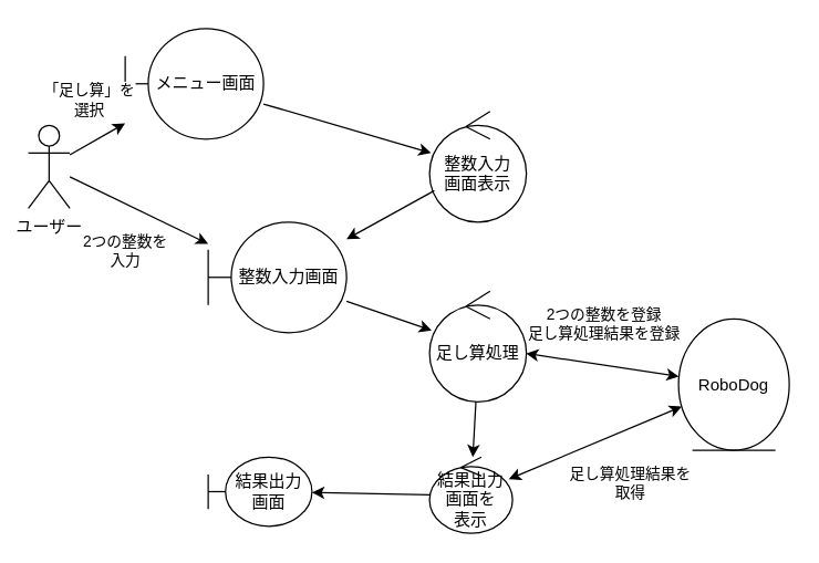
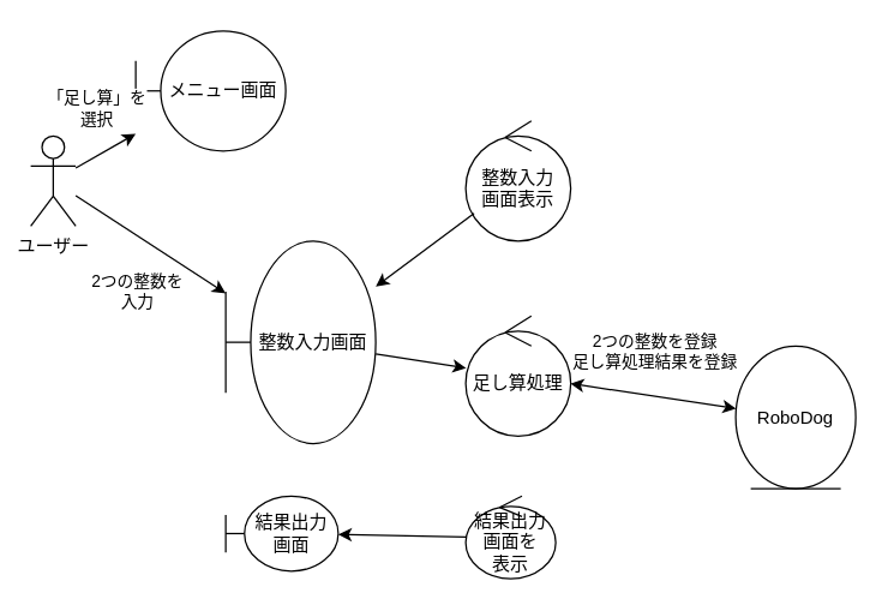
  <mxCell id="0" />
  <mxCell id="1" parent="0" />
  <mxCell id="2" value="ユーザー" style="shape=umlActor;verticalLabelPosition=bottom;verticalAlign=top;html=1;" vertex="1" parent="1"><mxGeometry x="20" y="90" width="30" height="60" as="geometry" /></mxCell>
  <mxCell id="3" value="メニュー画面" style="shape=umlBoundary;whiteSpace=wrap;html=1;" vertex="1" parent="1"><mxGeometry x="90" y="20" width="100" height="80" as="geometry" /></mxCell>
  <mxCell id="4" value="整数入力&lt;div&gt;画面表示&lt;/div&gt;" style="ellipse;shape=umlControl;whiteSpace=wrap;html=1;" vertex="1" parent="1"><mxGeometry x="310" y="80" width="70" height="80" as="geometry" /></mxCell>
- <mxCell id="5" value="整数入力画面" style="shape=umlBoundary;whiteSpace=wrap;html=1;" vertex="1" parent="1"><mxGeometry x="150" y="160" width="100" height="80" as="geometry" /></mxCell>
+ <mxCell id="5" value="整数入力画面" style="shape=umlBoundary;whiteSpace=wrap;html=1;" vertex="1" parent="1"><mxGeometry x="150" y="160" width="100" height="135" as="geometry" /></mxCell>
  <mxCell id="6" value="" style="endArrow=classic;html=1;rounded=0;" edge="1" parent="1" source="2" target="3"><mxGeometry width="50" height="50" relative="1" as="geometry"><mxPoint x="310" y="240" as="sourcePoint" /><mxPoint x="360" y="190" as="targetPoint" /></mxGeometry></mxCell>
  <mxCell id="7" value="「足し算」を&lt;div&gt;選択&lt;/div&gt;" style="edgeLabel;html=1;align=center;verticalAlign=middle;resizable=0;points=[];" vertex="1" connectable="0" parent="6"><mxGeometry x="-0.238" y="3" relative="1" as="geometry"><mxPoint x="-1" y="-28" as="offset" /></mxGeometry></mxCell>
- <mxCell id="8" value="" style="endArrow=classic;html=1;rounded=0;" edge="1" parent="1" source="3" target="4"><mxGeometry width="50" height="50" relative="1" as="geometry"><mxPoint x="100" y="187" as="sourcePoint" /><mxPoint x="200" y="150" as="targetPoint" /></mxGeometry></mxCell>
  <mxCell id="9" value="" style="endArrow=classic;html=1;rounded=0;" edge="1" parent="1" source="4" target="5"><mxGeometry width="50" height="50" relative="1" as="geometry"><mxPoint x="290" y="200" as="sourcePoint" /><mxPoint x="340" y="120" as="targetPoint" /></mxGeometry></mxCell>
  <mxCell id="10" value="" style="endArrow=classic;html=1;rounded=0;" edge="1" parent="1" source="2" target="5"><mxGeometry width="50" height="50" relative="1" as="geometry"><mxPoint x="50" y="257" as="sourcePoint" /><mxPoint x="150" y="220" as="targetPoint" /></mxGeometry></mxCell>
  <mxCell id="11" value="2つの整数を&lt;div&gt;入力&lt;/div&gt;" style="edgeLabel;html=1;align=center;verticalAlign=middle;resizable=0;points=[];" vertex="1" connectable="0" parent="10"><mxGeometry x="0.283" relative="1" as="geometry"><mxPoint x="-24" y="22" as="offset" /></mxGeometry></mxCell>
  <mxCell id="12" value="足し算処理" style="ellipse;shape=umlControl;whiteSpace=wrap;html=1;" vertex="1" parent="1"><mxGeometry x="310" y="210" width="70" height="80" as="geometry" /></mxCell>
  <mxCell id="13" value="RoboDog" style="ellipse;shape=umlEntity;whiteSpace=wrap;html=1;" vertex="1" parent="1"><mxGeometry x="490" y="230" width="80" height="95" as="geometry" /></mxCell>
  <mxCell id="14" value="結果出力&lt;div&gt;画面を&lt;/div&gt;&lt;div&gt;表示&lt;/div&gt;" style="ellipse;shape=umlControl;whiteSpace=wrap;html=1;" vertex="1" parent="1"><mxGeometry x="310" y="330" width="60" height="55" as="geometry" /></mxCell>
  <mxCell id="15" value="" style="endArrow=classic;html=1;rounded=0;" edge="1" parent="1" source="5" target="12"><mxGeometry width="50" height="50" relative="1" as="geometry"><mxPoint x="513" y="310" as="sourcePoint" /><mxPoint x="450" y="345" as="targetPoint" /></mxGeometry></mxCell>
- <mxCell id="16" value="" style="endArrow=classic;html=1;rounded=0;" edge="1" parent="1" source="12" target="14"><mxGeometry width="50" height="50" relative="1" as="geometry"><mxPoint x="483" y="290" as="sourcePoint" /><mxPoint x="420" y="325" as="targetPoint" /></mxGeometry></mxCell>
  <mxCell id="17" value="" style="endArrow=classic;startArrow=classic;html=1;rounded=0;" edge="1" parent="1" source="12" target="13"><mxGeometry width="50" height="50" relative="1" as="geometry"><mxPoint x="310" y="240" as="sourcePoint" /><mxPoint x="360" y="190" as="targetPoint" /></mxGeometry></mxCell>
  <mxCell id="18" value="2つの整数を登録&lt;div&gt;足し算処理結果を登録&lt;/div&gt;" style="edgeLabel;html=1;align=center;verticalAlign=middle;resizable=0;points=[];" vertex="1" connectable="0" parent="17"><mxGeometry x="-0.007" y="3" relative="1" as="geometry"><mxPoint y="-27" as="offset" /></mxGeometry></mxCell>
- <mxCell id="19" value="" style="endArrow=classic;startArrow=classic;html=1;rounded=0;" edge="1" parent="1" source="14" target="13"><mxGeometry width="50" height="50" relative="1" as="geometry"><mxPoint x="440" y="330" as="sourcePoint" /><mxPoint x="550" y="342" as="targetPoint" /></mxGeometry></mxCell>
- <mxCell id="20" value="足し算処理結果を&lt;div&gt;取得&lt;/div&gt;" style="edgeLabel;html=1;align=center;verticalAlign=middle;resizable=0;points=[];" vertex="1" connectable="0" parent="19"><mxGeometry x="0.032" y="-1" relative="1" as="geometry"><mxPoint x="22" y="29" as="offset" /></mxGeometry></mxCell>
  <mxCell id="21" value="結果出力&lt;span style=&quot;background-color: transparent; color: light-dark(rgb(0, 0, 0), rgb(255, 255, 255));&quot;&gt;画面&lt;/span&gt;" style="shape=umlBoundary;whiteSpace=wrap;html=1;" vertex="1" parent="1"><mxGeometry x="150" y="330" width="75" height="50" as="geometry" /></mxCell>
  <mxCell id="22" value="" style="endArrow=classic;html=1;rounded=0;" edge="1" parent="1" source="14" target="21"><mxGeometry width="50" height="50" relative="1" as="geometry"><mxPoint x="220" y="290" as="sourcePoint" /><mxPoint x="281" y="311" as="targetPoint" /></mxGeometry></mxCell>
